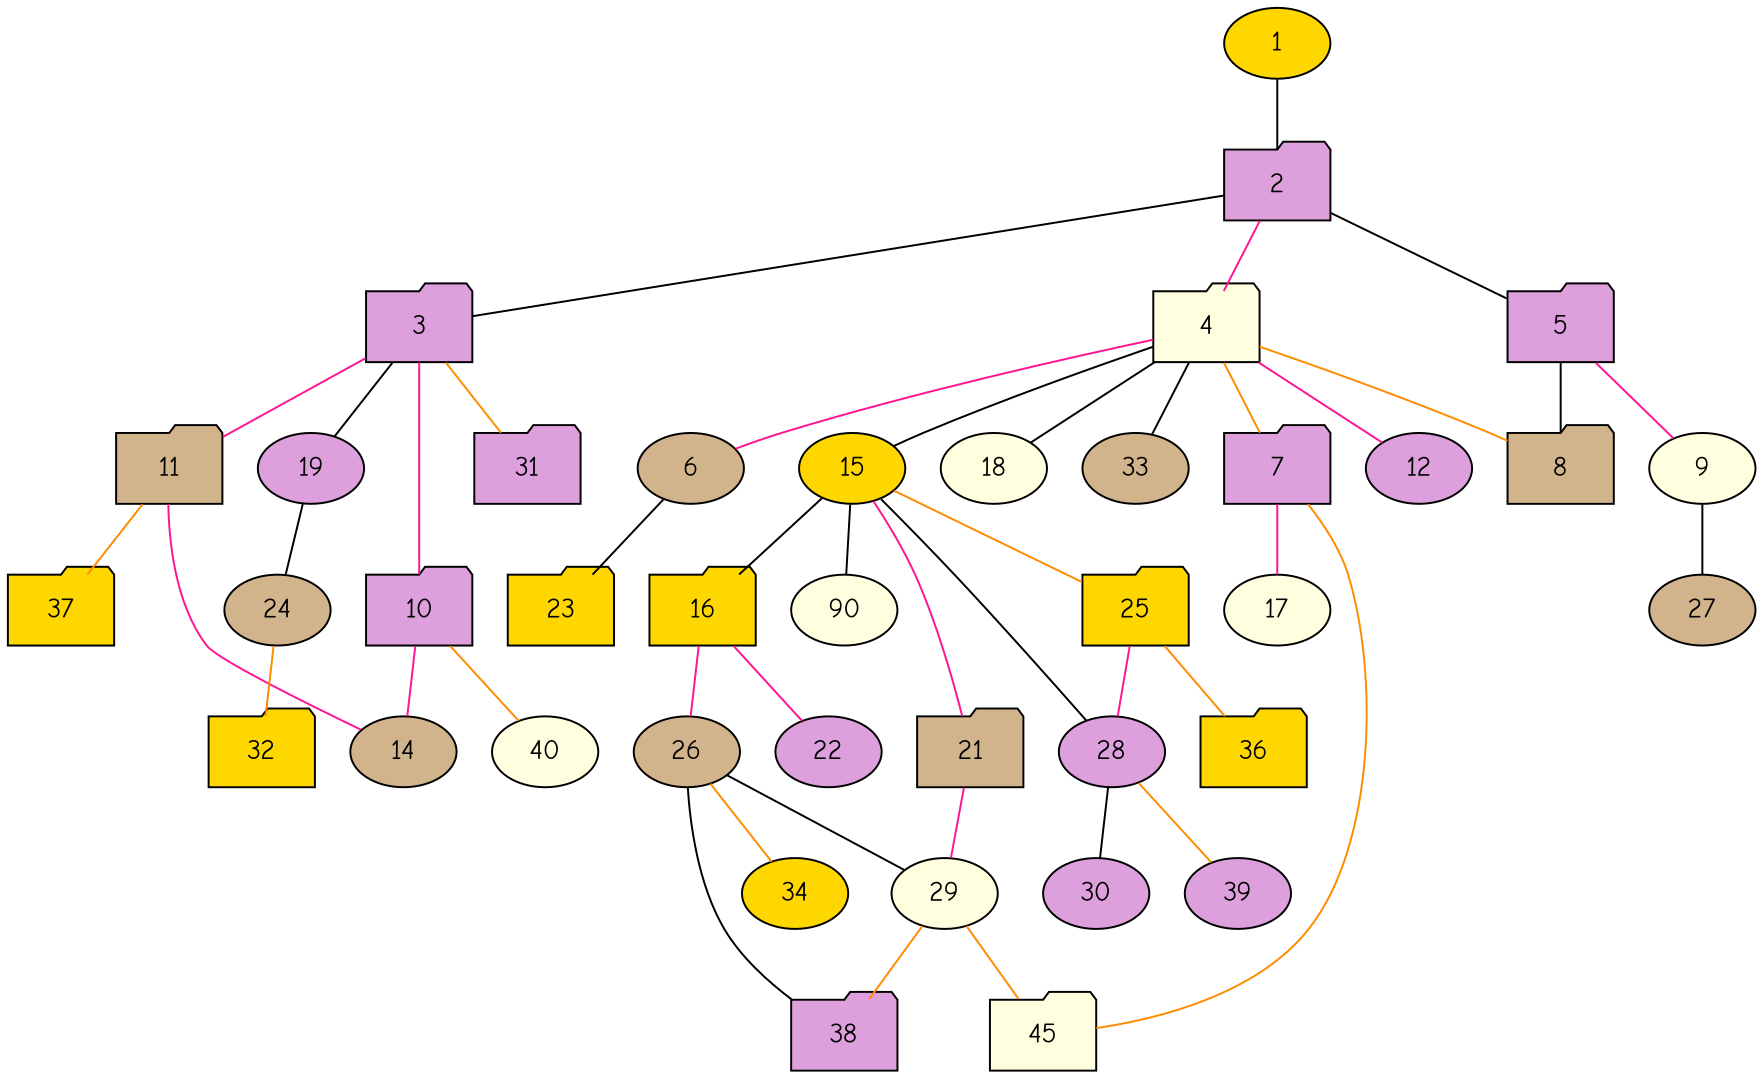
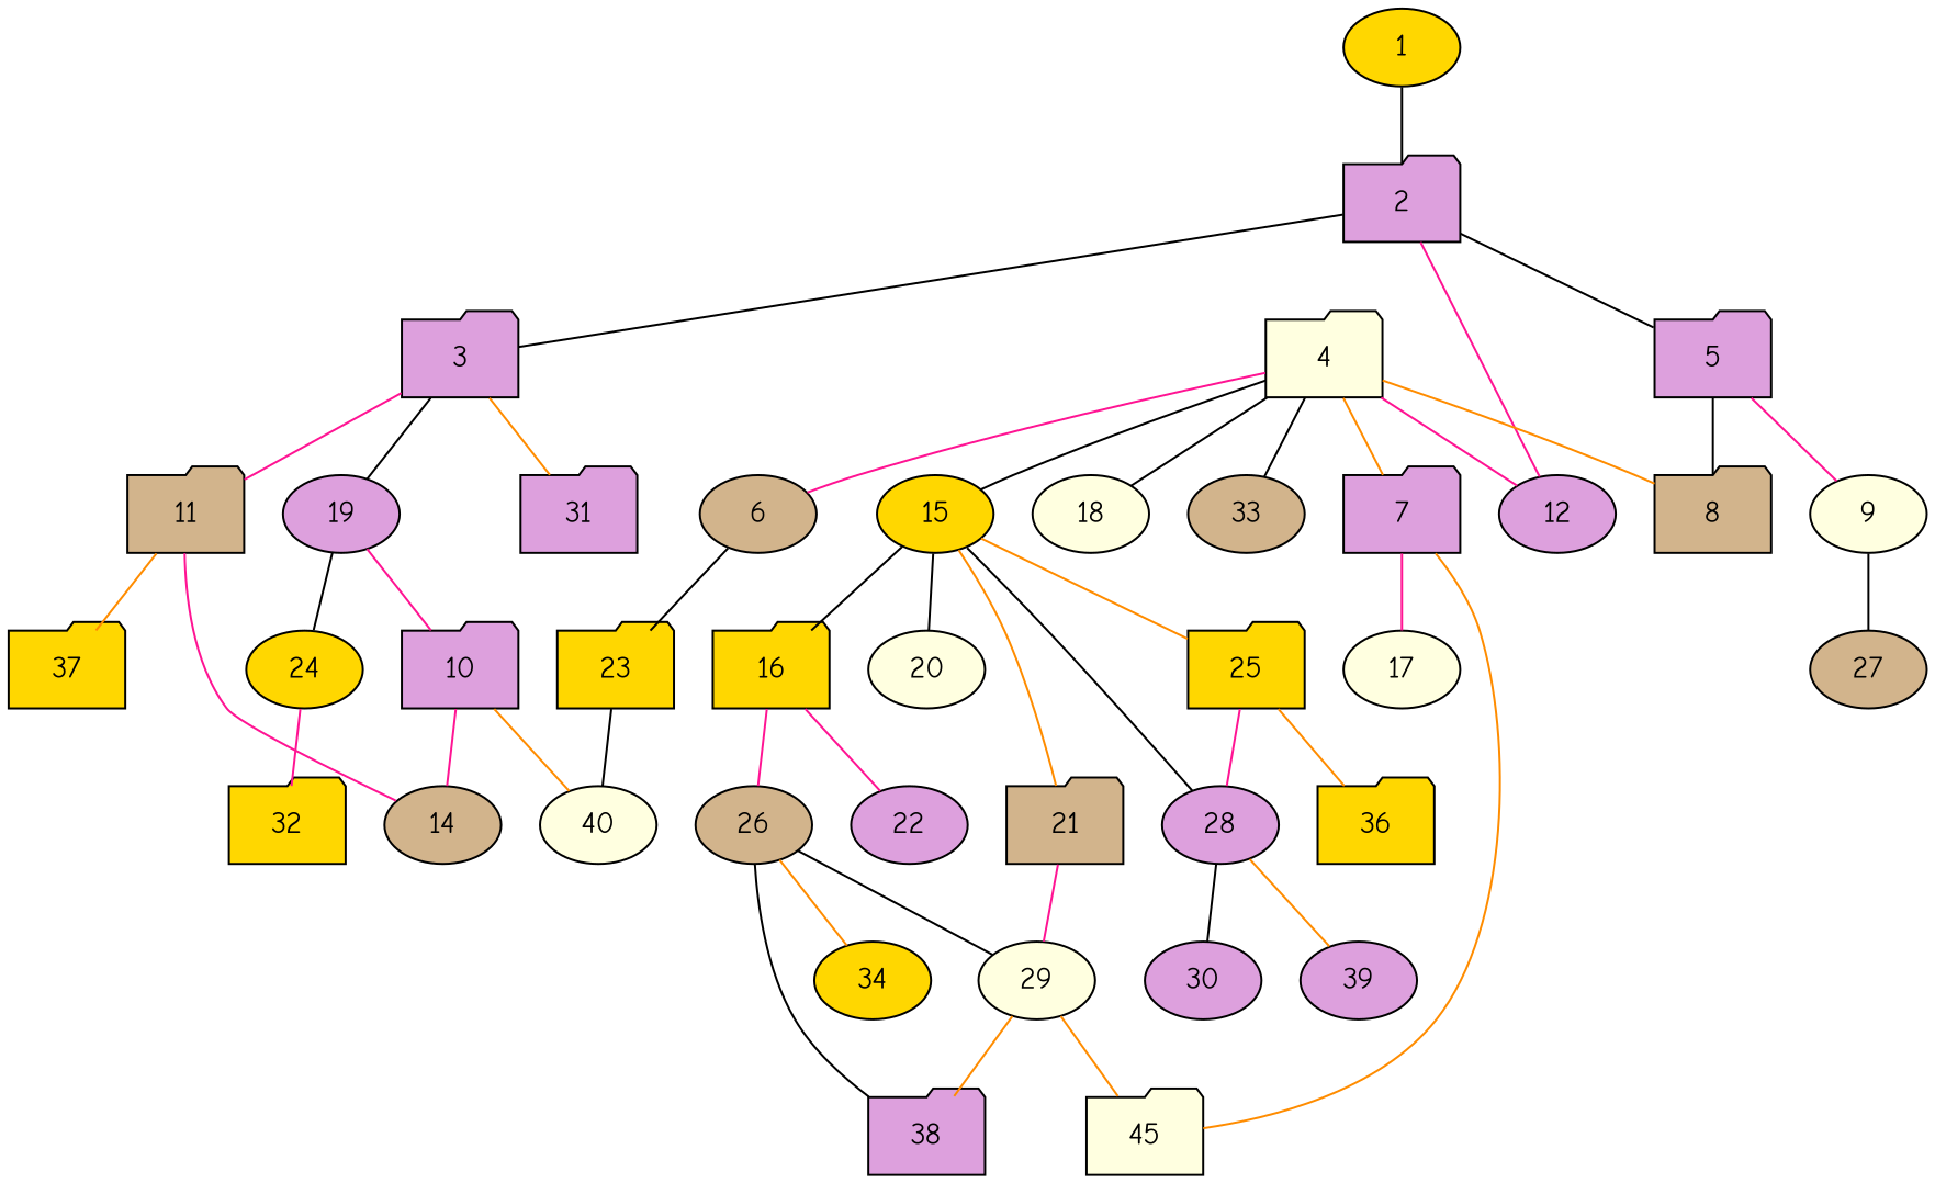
  graph {
    fontname="Comic Neue"
    node [fillcolor=plum fontname="Comic Neue" shape=ellipse style=filled]
    edge [color=black fontname="Comic Neue"]
    1 [fillcolor=gold]
    2 [shape=folder]
    3 [shape=folder]
    4 [fillcolor=lightyellow shape=folder]
    5 [shape=folder]
    10 [shape=folder]
    11 [fillcolor=tan shape=folder]
    19
    31 [shape=folder]
    6 [fillcolor=tan]
    7 [shape=folder]
    8 [fillcolor=tan shape=folder]
    12
    15 [fillcolor=gold]
    18 [fillcolor=lightyellow]
    33 [fillcolor=tan]
    9 [fillcolor=lightyellow]
    14 [fillcolor=tan]
    40 [fillcolor=lightyellow]
    37 [fillcolor=gold shape=folder]
-   24 [fillcolor=tan]
+   24 [fillcolor=gold]
    23 [fillcolor=gold shape=folder]
    17 [fillcolor=lightyellow]
    n24 [fillcolor=lightyellow label=45 shape=folder]
    16 [fillcolor=gold shape=folder]
-   20 [fillcolor=lightyellow label=90]
+   20 [fillcolor=lightyellow]
    21 [fillcolor=tan shape=folder]
    25 [fillcolor=gold shape=folder]
    28
    27 [fillcolor=tan]
    32 [fillcolor=gold shape=folder]
    22
    26 [fillcolor=tan]
    29 [fillcolor=lightyellow]
    36 [fillcolor=gold shape=folder]
    30
    39
    34 [fillcolor=gold]
    38 [shape=folder]
    1 -- 2
    2 -- 3
-   2 -- 4 [color=deeppink]
+   2 -- 12 [color=deeppink]
    2 -- 5
-   3 -- 10 [color=deeppink]
+   19 -- 10 [color=deeppink]
    3 -- 11 [color=deeppink]
    3 -- 19
    3 -- 31 [color=darkorange]
    4 -- 6 [color=deeppink]
    4 -- 7 [color=darkorange]
    4 -- 8 [color=darkorange]
    4 -- 12 [color=deeppink]
    4 -- 15
    4 -- 18
    4 -- 33
    5 -- 8
    5 -- 9 [color=deeppink]
    10 -- 14 [color=deeppink]
    10 -- 40 [color=darkorange]
    11 -- 14 [color=deeppink]
    11 -- 37 [color=darkorange]
    19 -- 24
    6 -- 23
    7 -- 17 [color=deeppink]
    7 -- n24 [color=darkorange]
    15 -- 16
    15 -- 20
-   15 -- 21 [color=deeppink]
+   15 -- 21 [color=darkorange]
    15 -- 25 [color=darkorange]
    15 -- 28
    9 -- 27
-   24 -- 32 [color=darkorange]
+   24 -- 32 [color=deeppink]
+   23 -- 40
    16 -- 22 [color=deeppink]
    16 -- 26 [color=deeppink]
    21 -- 29 [color=deeppink]
    25 -- 28 [color=deeppink]
    25 -- 36 [color=darkorange]
    28 -- 30
    28 -- 39 [color=darkorange]
    26 -- 29
    26 -- 34 [color=darkorange]
    26 -- 38
    29 -- n24 [color=darkorange]
    29 -- 38 [color=darkorange]
  }
